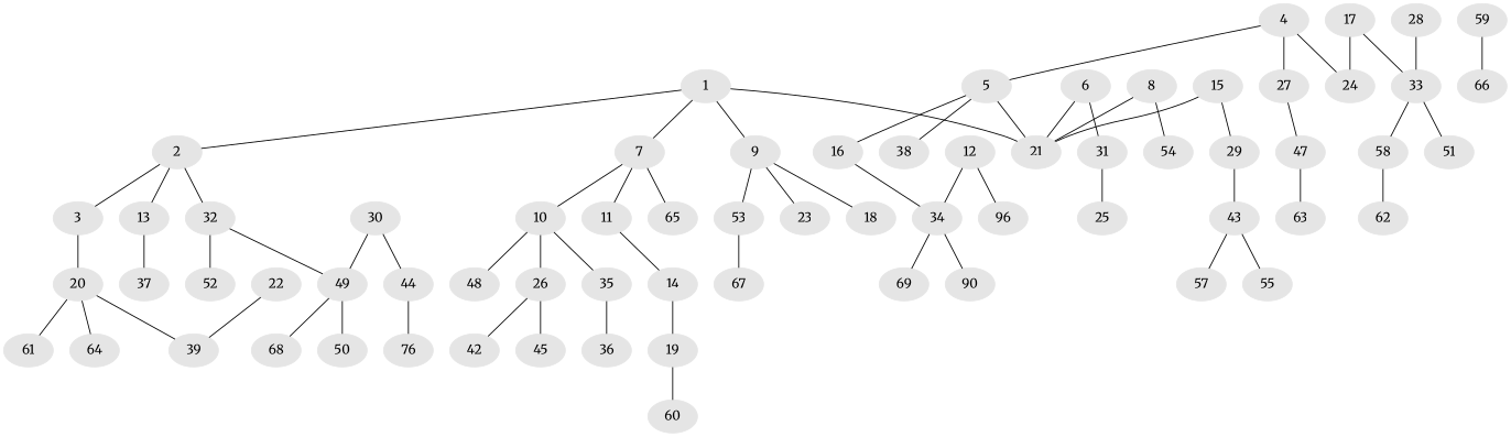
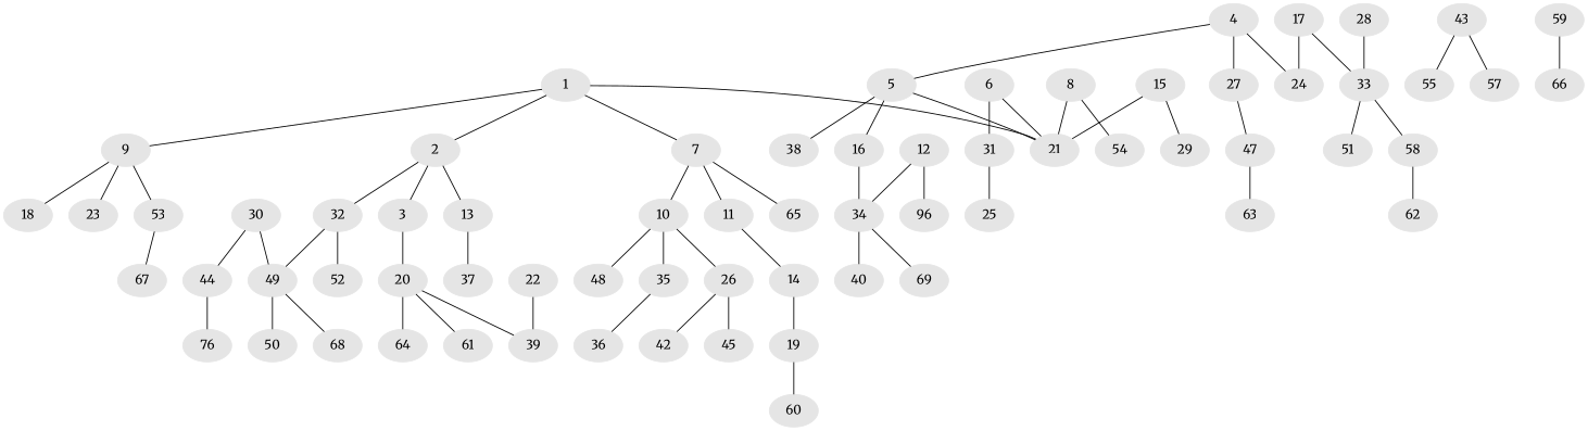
  graph {
    fontname=Merriweather
    node [color=gray90 fontname=Merriweather style=filled]
    edge [fontname=Merriweather weight=1.0]
    1
    2
    7
    9
    21
    3
    13
    32
    10
    11
    65
    18
    23
    53
    20
    37
    49
    52
    39
    61
    64
    4
    5
    24
    27
    16
    38
    47
    34
    6
    31
    25
    26
    35
    48
    14
    8
    54
    67
    42
    45
    36
    19
    12
    n45 [label=96]
-   40 [label=90]
+   40
    69
    60
    15
    29
    43
    17
    33
    51
    58
    22
    63
    28
    55
    57
    30
    44
    n63 [label=76]
    50
    68
    62
    59
    66
    1 -- 2
    1 -- 7
    1 -- 9
    1 -- 21
    2 -- 3
    2 -- 13
    2 -- 32
    7 -- 10
    7 -- 11
    7 -- 65
    9 -- 18
    9 -- 23
    9 -- 53
    3 -- 20
    13 -- 37
    32 -- 49
    32 -- 52
    10 -- 26
    10 -- 35
    10 -- 48
    11 -- 14
    53 -- 67
    20 -- 39
    20 -- 61
    20 -- 64
    49 -- 50
    49 -- 68
    4 -- 5
    4 -- 24
    4 -- 27
    5 -- 21
    5 -- 16
    5 -- 38
    27 -- 47
    16 -- 34
    47 -- 63
    34 -- 40
    34 -- 69
    6 -- 21
    6 -- 31
    31 -- 25
    26 -- 42
    26 -- 45
    35 -- 36
    14 -- 19
    8 -- 21
    8 -- 54
    19 -- 60
    12 -- 34
    12 -- n45
    15 -- 21
    15 -- 29
-   29 -- 43
    43 -- 55
    43 -- 57
    17 -- 24
    17 -- 33
    33 -- 51
    33 -- 58
    58 -- 62
    22 -- 39
    28 -- 33
    30 -- 49
    30 -- 44
    44 -- n63
    59 -- 66
  }
